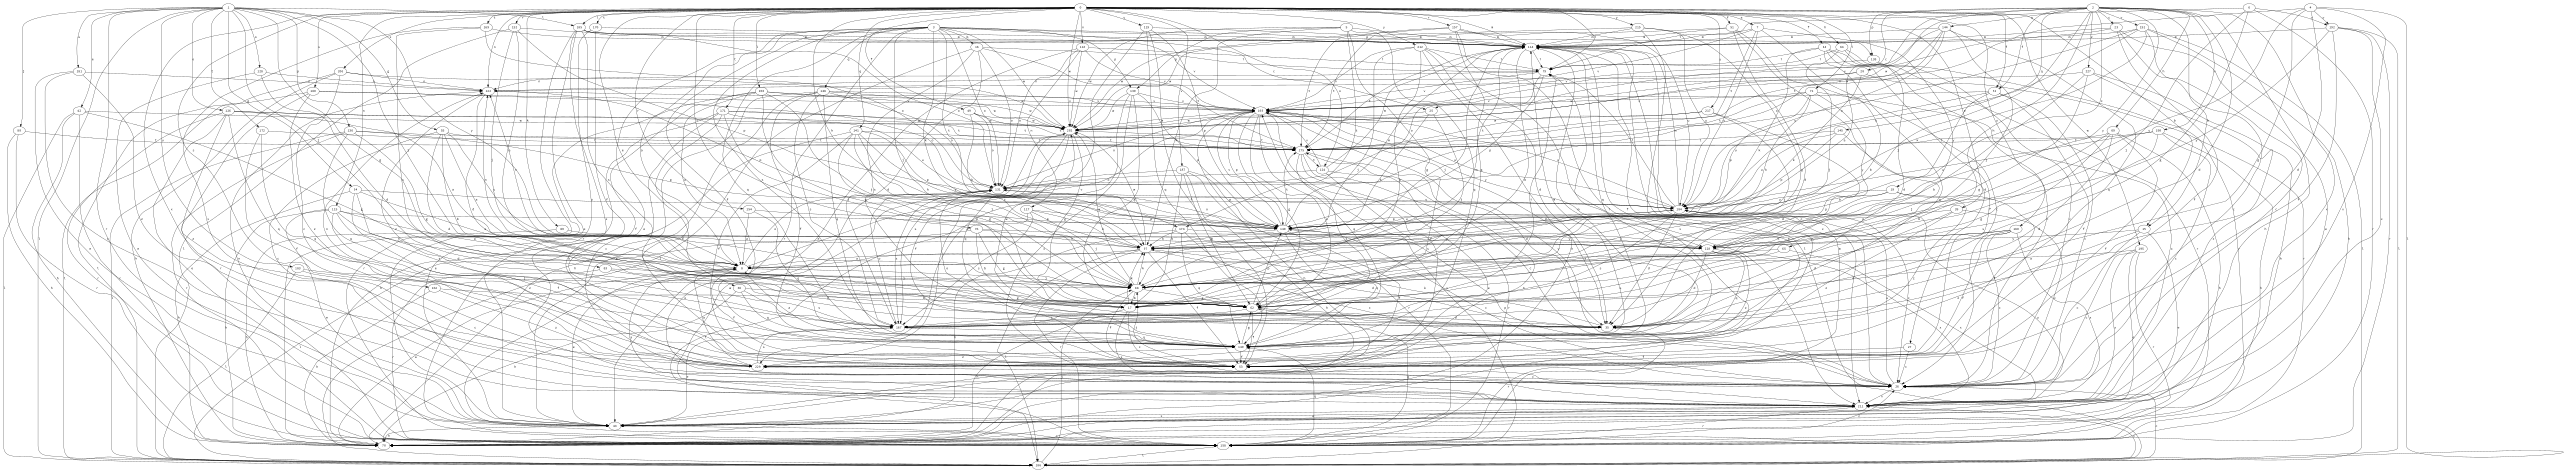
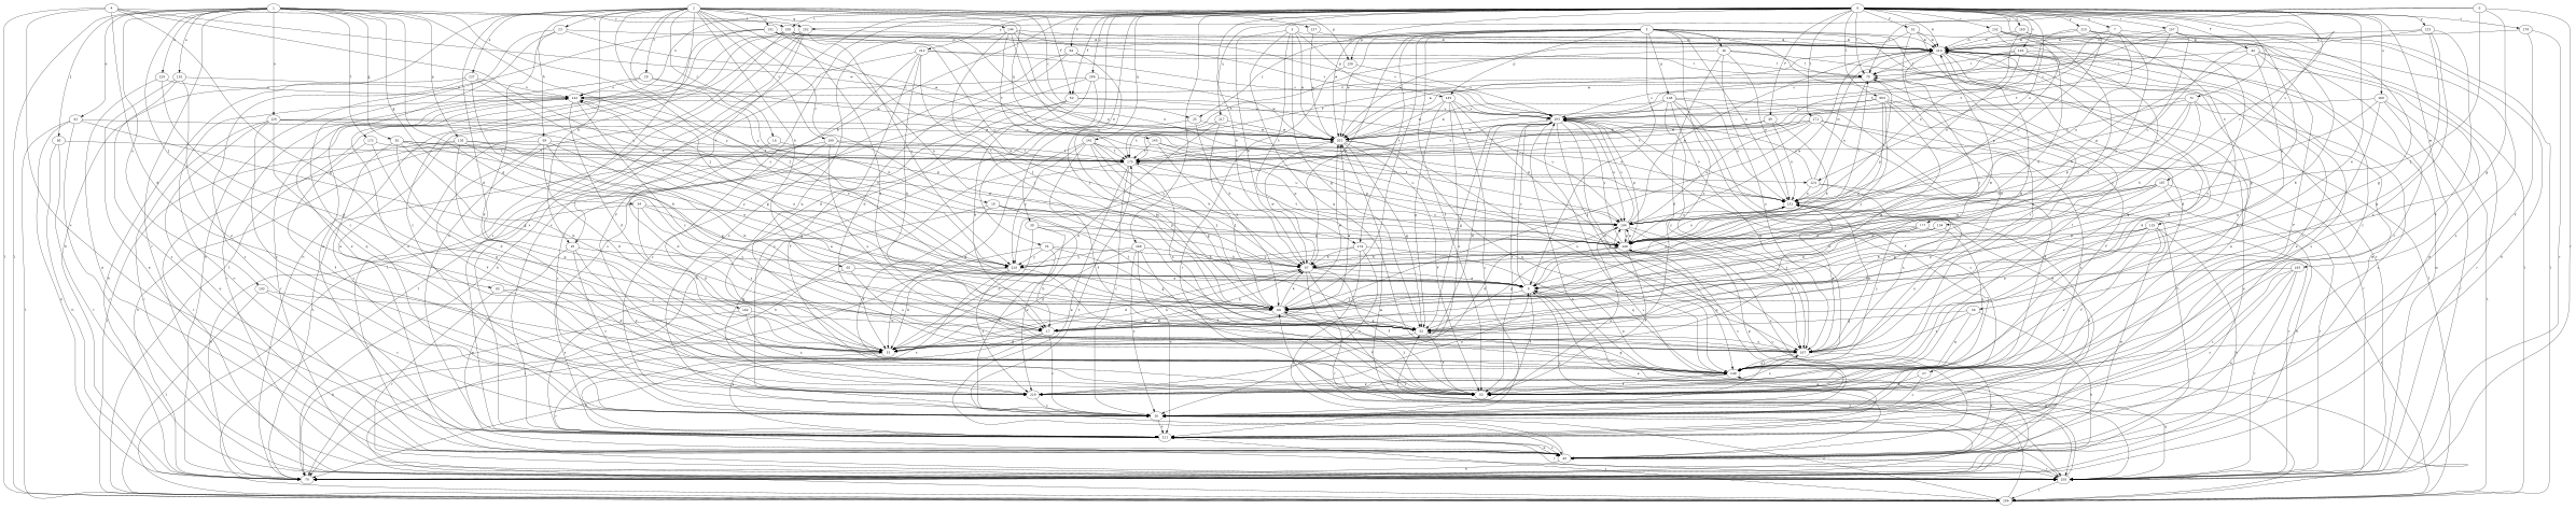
  strict digraph {
    fontname="Source Code Pro"
    node [fontname="Source Code Pro"]
    edge [fontname="Source Code Pro"]
    0
    7
    15
    36
    39
    44
    49
    51
    52
    64
    71
    76
    79
-   89
    97
    n16 [label=903]
    105
    114
    115
    116
    122
    124
    141
    152
    154
    157
    160
    162
    169
    170
    171
    180
    187
    195
    202
    206
    211
    212
    215
    217
    219
    220
    17
    175
    184
    193
    43
    26
    229
    27
    53
    62
    70
    149
    167
    35
    140
    158
    131
    88
    106
    8
    117
    1
    42
    54
    55
    80
    83
    126
    128
    136
    172
    181
    183
    2
+   18
    19
    20
    23
    25
    65
    69
+   137
    138
    144
    145
    190
    191
    227
    3
    16
    139
    148
    174
    4
    192
    5
    6
    0 -> 7 [label=a]
    0 -> 15 [label=b]
    0 -> 36 [label=e]
    0 -> 39 [label=e]
    0 -> 44 [label=f]
    0 -> 49 [label=f]
    0 -> 51 [label=f]
    0 -> 52 [label=f]
    0 -> 64 [label=h]
    0 -> 71 [label=i]
    0 -> 76 [label=i]
    0 -> 79 [label=i]
-   0 -> 89 [label=k]
    0 -> 97 [label=k]
    0 -> n16 [label=l]
    0 -> 105 [label=l]
    0 -> 114 [label=m]
    0 -> 115 [label=n]
    0 -> 116 [label=n]
    0 -> 122 [label=n]
    0 -> 124 [label=o]
    0 -> 141 [label=q]
    0 -> 152 [label=r]
    0 -> 154 [label=r]
    0 -> 157 [label=r]
    0 -> 160 [label=s]
    0 -> 162 [label=s]
    0 -> 169 [label=t]
    0 -> 170 [label=t]
    0 -> 171 [label=t]
    0 -> 180 [label=u]
    0 -> 187 [label=v]
    0 -> 195 [label=w]
    0 -> 202 [label=w]
    0 -> 206 [label=x]
    0 -> 211 [label=x]
    0 -> 212 [label=y]
    0 -> 215 [label=y]
    0 -> 217 [label=y]
    0 -> 219 [label=y]
    7 -> 114 [label=m]
    7 -> 220 [label=y]
    7 -> 17 [label=b]
    7 -> 175 [label=t]
    7 -> 184 [label=u]
    7 -> 193 [label=v]
    15 -> 220 [label=y]
    15 -> 43 [label=e]
    15 -> 26 [label=c]
    15 -> 229 [label=z]
    36 -> 62 [label=g]
    36 -> 70 [label=h]
    36 -> 149 [label=q]
    36 -> 167 [label=s]
    39 -> 26 [label=c]
    39 -> 229 [label=z]
    39 -> 35 [label=d]
    39 -> 140 [label=p]
    44 -> 79 [label=i]
    44 -> 97 [label=k]
    44 -> 26 [label=c]
    44 -> 53 [label=f]
    44 -> 149 [label=q]
    44 -> 158 [label=r]
    49 -> 97 [label=k]
    49 -> 202 [label=w]
    49 -> 175 [label=t]
    49 -> 131 [label=o]
    51 -> 114 [label=m]
    51 -> 202 [label=w]
    51 -> 26 [label=c]
    51 -> 27 [label=d]
    51 -> 35 [label=d]
    52 -> 17 [label=b]
    52 -> 184 [label=u]
    52 -> 193 [label=v]
    52 -> 26 [label=c]
    52 -> 53 [label=f]
    64 -> 79 [label=i]
    64 -> 26 [label=c]
    64 -> 35 [label=d]
    64 -> 88 [label=j]
    71 -> 97 [label=k]
    71 -> 211 [label=x]
    71 -> 220 [label=y]
    71 -> 175 [label=t]
    71 -> 193 [label=v]
    71 -> 140 [label=p]
    76 -> 97 [label=k]
    76 -> 220 [label=y]
    76 -> 17 [label=b]
    76 -> 62 [label=g]
    76 -> 106 [label=l]
    79 -> 122 [label=n]
    79 -> 193 [label=v]
    79 -> 140 [label=p]
    79 -> 131 [label=o]
-   89 -> 220 [label=y]
-   89 -> 70 [label=h]
    97 -> 122 [label=n]
    97 -> 202 [label=w]
    97 -> 53 [label=f]
    97 -> 35 [label=d]
    97 -> 158 [label=r]
    97 -> 106 [label=l]
    97 -> 8 [label=a]
    n16 -> 202 [label=w]
    n16 -> 193 [label=v]
    n16 -> 53 [label=f]
    n16 -> 62 [label=g]
    n16 -> 158 [label=r]
    n16 -> 88 [label=j]
    n16 -> 8 [label=a]
    105 -> 114 [label=m]
    105 -> 211 [label=x]
    105 -> 193 [label=v]
    105 -> 43 [label=e]
    105 -> 70 [label=h]
    105 -> 167 [label=s]
    105 -> 131 [label=o]
    114 -> 79 [label=i]
    114 -> 211 [label=x]
    114 -> 17 [label=b]
    114 -> 175 [label=t]
    114 -> 26 [label=c]
    114 -> 53 [label=f]
    114 -> 149 [label=q]
    114 -> 88 [label=j]
    115 -> 17 [label=b]
    115 -> 43 [label=e]
    115 -> 229 [label=z]
    115 -> 53 [label=f]
    115 -> 70 [label=h]
    115 -> 140 [label=p]
    115 -> 8 [label=a]
    116 -> 79 [label=i]
    116 -> 202 [label=w]
    116 -> 193 [label=v]
    116 -> 43 [label=e]
    116 -> 131 [label=o]
    116 -> 117 [label=n]
    122 -> 193 [label=v]
    122 -> 229 [label=z]
+   122 -> 167 [label=s]
    122 -> 35 [label=d]
    122 -> 140 [label=p]
+   122 -> 158 [label=r]
    124 -> 114 [label=m]
    124 -> 193 [label=v]
    124 -> 167 [label=s]
    124 -> 158 [label=r]
    124 -> 131 [label=o]
    141 -> 97 [label=k]
    141 -> 220 [label=y]
    141 -> 175 [label=t]
    141 -> 53 [label=f]
    141 -> 62 [label=g]
    141 -> 70 [label=h]
    141 -> 140 [label=p]
    141 -> 88 [label=j]
    152 -> 114 [label=m]
    152 -> 140 [label=p]
    152 -> 88 [label=j]
    152 -> 106 [label=l]
    152 -> 8 [label=a]
    154 -> 149 [label=q]
    154 -> 140 [label=p]
    154 -> 8 [label=a]
    157 -> 114 [label=m]
    157 -> 202 [label=w]
    157 -> 175 [label=t]
    157 -> 184 [label=u]
    157 -> 62 [label=g]
    157 -> 106 [label=l]
    160 -> 193 [label=v]
    160 -> 229 [label=z]
    160 -> 158 [label=r]
    160 -> 131 [label=o]
    160 -> 106 [label=l]
    162 -> 17 [label=b]
    162 -> 229 [label=z]
    162 -> 70 [label=h]
    169 -> 114 [label=m]
    169 -> 211 [label=x]
    169 -> 167 [label=s]
    169 -> 131 [label=o]
    170 -> 114 [label=m]
    170 -> 53 [label=f]
    170 -> 158 [label=r]
    171 -> 202 [label=w]
    171 -> 175 [label=t]
    171 -> 184 [label=u]
    171 -> 43 [label=e]
    171 -> 26 [label=c]
    171 -> 53 [label=f]
    171 -> 88 [label=j]
    180 -> 97 [label=k]
    180 -> 211 [label=x]
    180 -> 220 [label=y]
    180 -> 26 [label=c]
    180 -> 53 [label=f]
    180 -> 35 [label=d]
    187 -> 17 [label=b]
    187 -> 62 [label=g]
    187 -> 70 [label=h]
    187 -> 140 [label=p]
    187 -> 158 [label=r]
    187 -> 131 [label=o]
    195 -> 211 [label=x]
    195 -> 43 [label=e]
    195 -> 26 [label=c]
    195 -> 158 [label=r]
    195 -> 8 [label=a]
    202 -> 175 [label=t]
    202 -> 53 [label=f]
    202 -> 62 [label=g]
    202 -> 149 [label=q]
    202 -> 167 [label=s]
    206 -> 122 [label=n]
    206 -> 202 [label=w]
    206 -> 26 [label=c]
    206 -> 70 [label=h]
    206 -> 106 [label=l]
    211 -> 43 [label=e]
    211 -> 158 [label=r]
    211 -> 131 [label=o]
    211 -> 8 [label=a]
    212 -> 79 [label=i]
    212 -> 211 [label=x]
    212 -> 17 [label=b]
    212 -> 193 [label=v]
    212 -> 70 [label=h]
    212 -> 35 [label=d]
    212 -> 88 [label=j]
    215 -> 114 [label=m]
    215 -> 175 [label=t]
    215 -> 184 [label=u]
    215 -> 62 [label=g]
    215 -> 70 [label=h]
    217 -> 202 [label=w]
    217 -> 175 [label=t]
    217 -> 35 [label=d]
    217 -> 88 [label=j]
    219 -> 114 [label=m]
    219 -> 229 [label=z]
    219 -> 53 [label=f]
    219 -> 149 [label=q]
    219 -> 140 [label=p]
    220 -> 211 [label=x]
    220 -> 229 [label=z]
    220 -> 149 [label=q]
    220 -> 35 [label=d]
    17 -> 97 [label=k]
    17 -> 202 [label=w]
    17 -> 211 [label=x]
    17 -> 26 [label=c]
    17 -> 70 [label=h]
    175 -> 124 [label=t]
    175 -> 43 [label=e]
    175 -> 26 [label=c]
    175 -> 167 [label=s]
    175 -> 35 [label=d]
    184 -> 79 [label=i]
    184 -> 114 [label=m]
    184 -> 193 [label=v]
    184 -> 26 [label=c]
    184 -> 167 [label=s]
    184 -> 35 [label=d]
    184 -> 140 [label=p]
    193 -> 202 [label=w]
    193 -> 220 [label=y]
    193 -> 184 [label=u]
    193 -> 53 [label=f]
    193 -> 62 [label=g]
    193 -> 70 [label=h]
    193 -> 149 [label=q]
    193 -> 167 [label=s]
    193 -> 35 [label=d]
    193 -> 140 [label=p]
    193 -> 131 [label=o]
    43 -> 114 [label=m]
    43 -> 122 [label=n]
    43 -> 211 [label=x]
    43 -> 175 [label=t]
    43 -> 184 [label=u]
    43 -> 70 [label=h]
    43 -> 158 [label=r]
    26 -> 211 [label=x]
    26 -> 184 [label=u]
    26 -> 193 [label=v]
    26 -> 140 [label=p]
    229 -> 114 [label=m]
    229 -> 122 [label=n]
    229 -> 26 [label=c]
    229 -> 167 [label=s]
    229 -> 8 [label=a]
    27 -> 26 [label=c]
    27 -> 53 [label=f]
    53 -> 88 [label=j]
    62 -> 53 [label=f]
    62 -> 167 [label=s]
    62 -> 35 [label=d]
    62 -> 140 [label=p]
    70 -> 8 [label=a]
    149 -> 79 [label=i]
    149 -> 114 [label=m]
    149 -> 229 [label=z]
    149 -> 53 [label=f]
    149 -> 62 [label=g]
    149 -> 131 [label=o]
    149 -> 8 [label=a]
    167 -> 79 [label=i]
    167 -> 43 [label=e]
    167 -> 149 [label=q]
    167 -> 131 [label=o]
    35 -> 97 [label=k]
    35 -> 158 [label=r]
    140 -> 97 [label=k]
    140 -> 114 [label=m]
    140 -> 175 [label=t]
    140 -> 184 [label=u]
    140 -> 193 [label=v]
    140 -> 26 [label=c]
    140 -> 53 [label=f]
    140 -> 149 [label=q]
    140 -> 131 [label=o]
    158 -> 114 [label=m]
    158 -> 202 [label=w]
    158 -> 26 [label=c]
    158 -> 62 [label=g]
    158 -> 149 [label=q]
    158 -> 106 [label=l]
    131 -> 184 [label=u]
    131 -> 167 [label=s]
    88 -> 97 [label=k]
    88 -> 114 [label=m]
    88 -> 202 [label=w]
    88 -> 17 [label=b]
    88 -> 53 [label=f]
    88 -> 62 [label=g]
    106 -> 211 [label=x]
    106 -> 193 [label=v]
    106 -> 26 [label=c]
    106 -> 88 [label=j]
    8 -> 122 [label=n]
    8 -> 193 [label=v]
    8 -> 43 [label=e]
    8 -> 53 [label=f]
    8 -> 131 [label=o]
    8 -> 88 [label=j]
    117 -> 97 [label=k]
    117 -> 167 [label=s]
    117 -> 140 [label=p]
    117 -> 88 [label=j]
    117 -> 106 [label=l]
    1 -> 105 [label=l]
    1 -> 220 [label=y]
    1 -> 62 [label=g]
    1 -> 158 [label=r]
    1 -> 88 [label=j]
    1 -> 106 [label=l]
    1 -> 42 [label=e]
    1 -> 54 [label=g]
    1 -> 55 [label=g]
    1 -> 80 [label=j]
    1 -> 83 [label=j]
    1 -> 126 [label=o]
    1 -> 128 [label=o]
    1 -> 136 [label=p]
    1 -> 172 [label=t]
    1 -> 181 [label=u]
    1 -> 183 [label=u]
    42 -> 202 [label=w]
    42 -> 62 [label=g]
    42 -> 70 [label=h]
    42 -> 158 [label=r]
    42 -> 106 [label=l]
    54 -> 184 [label=u]
    54 -> 70 [label=h]
    54 -> 167 [label=s]
    54 -> 35 [label=d]
    54 -> 8 [label=a]
    55 -> 220 [label=y]
    55 -> 17 [label=b]
    55 -> 175 [label=t]
    55 -> 26 [label=c]
    55 -> 35 [label=d]
    55 -> 8 [label=a]
    80 -> 175 [label=t]
    80 -> 70 [label=h]
    80 -> 158 [label=r]
    83 -> 35 [label=d]
    83 -> 158 [label=r]
    83 -> 88 [label=j]
    126 -> 202 [label=w]
    126 -> 175 [label=t]
    126 -> 43 [label=e]
    126 -> 229 [label=z]
    126 -> 149 [label=q]
    126 -> 158 [label=r]
    126 -> 8 [label=a]
    128 -> 122 [label=n]
    128 -> 43 [label=e]
    128 -> 35 [label=d]
    136 -> 175 [label=t]
    136 -> 62 [label=g]
    136 -> 149 [label=q]
    136 -> 140 [label=p]
    136 -> 158 [label=r]
    136 -> 106 [label=l]
    172 -> 175 [label=t]
    172 -> 53 [label=f]
    172 -> 149 [label=q]
    181 -> 122 [label=n]
    181 -> 211 [label=x]
    181 -> 43 [label=e]
    181 -> 229 [label=z]
    183 -> 26 [label=c]
    183 -> 88 [label=j]
    183 -> 106 [label=l]
    2 -> 15 [label=b]
    2 -> 52 [label=f]
    2 -> 211 [label=x]
    2 -> 220 [label=y]
    2 -> 70 [label=h]
    2 -> 35 [label=d]
    2 -> 88 [label=j]
    2 -> 8 [label=a]
+   2 -> 18 [label=c]
    2 -> 19 [label=c]
    2 -> 20 [label=c]
    2 -> 23 [label=c]
    2 -> 25 [label=c]
    2 -> 65 [label=h]
    2 -> 69 [label=h]
+   2 -> 137 [label=p]
    2 -> 138 [label=p]
    2 -> 144 [label=q]
    2 -> 145 [label=q]
    2 -> 190 [label=v]
    2 -> 191 [label=v]
    2 -> 227 [label=z]
+   18 -> 175 [label=t]
+   18 -> 35 [label=d]
    19 -> 184 [label=u]
    19 -> 229 [label=z]
    19 -> 53 [label=f]
    19 -> 140 [label=p]
    19 -> 88 [label=j]
    20 -> 97 [label=k]
    20 -> 122 [label=n]
    20 -> 202 [label=w]
    20 -> 158 [label=r]
    23 -> 114 [label=m]
    23 -> 202 [label=w]
    23 -> 43 [label=e]
    23 -> 26 [label=c]
    23 -> 53 [label=f]
    25 -> 97 [label=k]
    25 -> 202 [label=w]
    25 -> 88 [label=j]
    65 -> 211 [label=x]
    65 -> 167 [label=s]
    65 -> 8 [label=a]
    69 -> 17 [label=b]
    69 -> 175 [label=t]
    69 -> 53 [label=f]
    69 -> 62 [label=g]
    69 -> 70 [label=h]
    69 -> 35 [label=d]
+   137 -> 114 [label=m]
+   137 -> 202 [label=w]
    138 -> 193 [label=v]
    138 -> 158 [label=r]
    144 -> 114 [label=m]
    144 -> 175 [label=t]
    144 -> 184 [label=u]
    144 -> 193 [label=v]
    144 -> 149 [label=q]
    144 -> 131 [label=o]
    144 -> 88 [label=j]
    145 -> 175 [label=t]
    145 -> 184 [label=u]
    145 -> 140 [label=p]
    145 -> 88 [label=j]
    190 -> 175 [label=t]
    190 -> 184 [label=u]
    190 -> 26 [label=c]
    190 -> 70 [label=h]
    190 -> 167 [label=s]
    191 -> 97 [label=k]
    191 -> 114 [label=m]
    191 -> 184 [label=u]
    191 -> 26 [label=c]
    191 -> 70 [label=h]
    191 -> 131 [label=o]
    191 -> 106 [label=l]
    227 -> 122 [label=n]
    227 -> 211 [label=x]
    227 -> 17 [label=b]
    227 -> 62 [label=g]
    227 -> 70 [label=h]
    3 -> 97 [label=k]
    3 -> 114 [label=m]
    3 -> 202 [label=w]
    3 -> 43 [label=e]
    3 -> 53 [label=f]
    3 -> 149 [label=q]
    3 -> 167 [label=s]
    3 -> 158 [label=r]
    3 -> 131 [label=o]
    3 -> 88 [label=j]
    3 -> 8 [label=a]
    3 -> 25 [label=c]
    3 -> 138 [label=p]
    3 -> 16 [label=b]
    3 -> 139 [label=p]
    3 -> 148 [label=q]
    3 -> 174 [label=t]
    16 -> 79 [label=i]
    16 -> 175 [label=t]
    16 -> 167 [label=s]
    16 -> 35 [label=d]
    16 -> 131 [label=o]
    16 -> 106 [label=l]
    139 -> 202 [label=w]
    139 -> 211 [label=x]
    139 -> 193 [label=v]
    139 -> 229 [label=z]
    139 -> 62 [label=g]
    139 -> 140 [label=p]
    148 -> 202 [label=w]
    148 -> 193 [label=v]
    148 -> 43 [label=e]
    148 -> 53 [label=f]
    148 -> 70 [label=h]
    148 -> 149 [label=q]
    148 -> 167 [label=s]
    148 -> 131 [label=o]
    174 -> 97 [label=k]
    174 -> 220 [label=y]
    174 -> 26 [label=c]
    174 -> 70 [label=h]
    174 -> 149 [label=q]
    4 -> 202 [label=w]
    4 -> 211 [label=x]
    4 -> 220 [label=y]
    4 -> 62 [label=g]
    4 -> 35 [label=d]
    4 -> 106 [label=l]
    4 -> 192 [label=v]
    192 -> 114 [label=m]
    192 -> 211 [label=x]
    192 -> 220 [label=y]
    192 -> 53 [label=f]
    192 -> 158 [label=r]
    192 -> 106 [label=l]
    5 -> 97 [label=k]
    5 -> 114 [label=m]
    5 -> 202 [label=w]
    5 -> 62 [label=g]
    5 -> 149 [label=q]
    5 -> 139 [label=p]
    5 -> 174 [label=t]
    6 -> 79 [label=i]
    6 -> 62 [label=g]
    6 -> 158 [label=r]
    6 -> 88 [label=j]
    6 -> 192 [label=v]
  }
